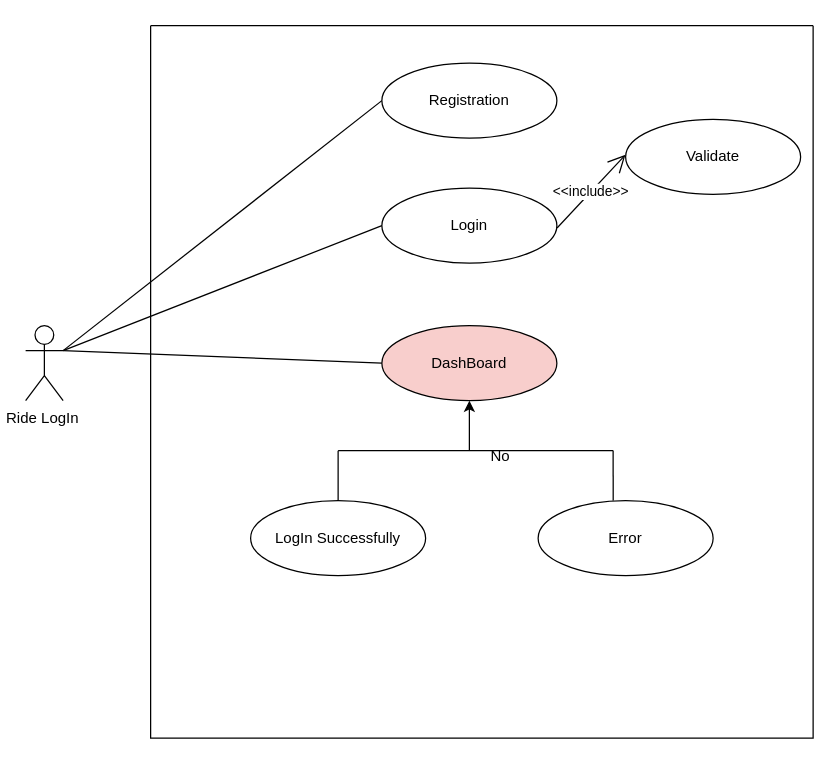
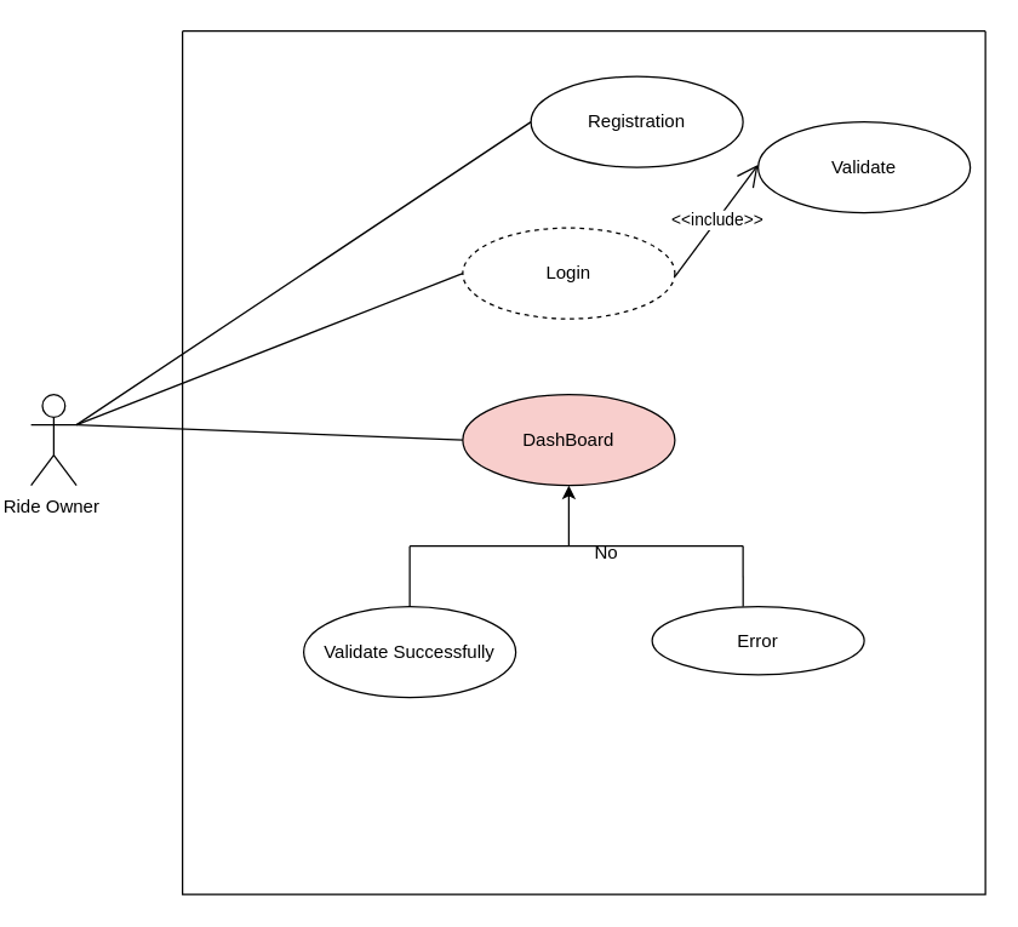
  <mxCell id="0" />
  <mxCell id="1" parent="0" />
  <mxCell id="2" value="" style="swimlane;startSize=0;" vertex="1" parent="1"><mxGeometry x="120" y="20" width="530" height="570" as="geometry" /></mxCell>
- <mxCell id="3" value="Login" style="ellipse;whiteSpace=wrap;html=1;" vertex="1" parent="2"><mxGeometry x="185" y="130" width="140" height="60" as="geometry" /></mxCell>
+ <mxCell id="3" value="Login" style="ellipse;whiteSpace=wrap;html=1;dashed=1;" vertex="1" parent="2"><mxGeometry x="185" y="130" width="140" height="60" as="geometry" /></mxCell>
  <mxCell id="4" style="edgeStyle=orthogonalEdgeStyle;rounded=0;orthogonalLoop=1;jettySize=auto;html=1;exitX=0.5;exitY=1;exitDx=0;exitDy=0;" edge="1" parent="2" source="3" target="3"><mxGeometry relative="1" as="geometry" /></mxCell>
- <mxCell id="5" value="Validate" style="ellipse;whiteSpace=wrap;html=1;" vertex="1" parent="2"><mxGeometry x="380" y="75" width="140" height="60" as="geometry" /></mxCell>
- <mxCell id="6" value="LogIn Successfully" style="ellipse;whiteSpace=wrap;html=1;" vertex="1" parent="2"><mxGeometry x="80" y="380" width="140" height="60" as="geometry" /></mxCell>
+ <mxCell id="5" value="Validate" style="ellipse;whiteSpace=wrap;html=1;" vertex="1" parent="2"><mxGeometry x="380" y="60" width="140" height="60" as="geometry" /></mxCell>
+ <mxCell id="6" value="Validate Successfully" style="ellipse;whiteSpace=wrap;html=1;" vertex="1" parent="2"><mxGeometry x="80" y="380" width="140" height="60" as="geometry" /></mxCell>
  <mxCell id="7" value="DashBoard" style="ellipse;whiteSpace=wrap;html=1;fillColor=#f8cecc;" vertex="1" parent="2"><mxGeometry x="185" y="240" width="140" height="60" as="geometry" /></mxCell>
- <mxCell id="8" value="Error" style="ellipse;whiteSpace=wrap;html=1;" vertex="1" parent="2"><mxGeometry x="310" y="380" width="140" height="60" as="geometry" /></mxCell>
+ <mxCell id="8" value="Error" style="ellipse;whiteSpace=wrap;html=1;" vertex="1" parent="2"><mxGeometry x="310" y="380" width="140" height="45" as="geometry" /></mxCell>
  <mxCell id="9" value="" style="endArrow=none;html=1;rounded=0;" edge="1" parent="2"><mxGeometry width="50" height="50" relative="1" as="geometry"><mxPoint x="150" y="340" as="sourcePoint" /><mxPoint x="370" y="340" as="targetPoint" /></mxGeometry></mxCell>
  <mxCell id="10" value="" style="endArrow=classic;html=1;rounded=0;" edge="1" parent="2"><mxGeometry width="50" height="50" relative="1" as="geometry"><mxPoint x="255" y="340" as="sourcePoint" /><mxPoint x="255" y="300" as="targetPoint" /></mxGeometry></mxCell>
  <mxCell id="11" value="" style="endArrow=none;html=1;rounded=0;exitX=0.429;exitY=0;exitDx=0;exitDy=0;exitPerimeter=0;" edge="1" parent="2" source="8"><mxGeometry width="50" height="50" relative="1" as="geometry"><mxPoint x="320" y="330" as="sourcePoint" /><mxPoint x="370" y="340" as="targetPoint" /></mxGeometry></mxCell>
  <mxCell id="12" value="No" style="text;html=1;align=center;verticalAlign=middle;whiteSpace=wrap;rounded=0;" vertex="1" parent="2"><mxGeometry x="250" y="330" width="60" height="30" as="geometry" /></mxCell>
  <mxCell id="13" value="&amp;lt;&amp;lt;include&amp;gt;&amp;gt;" style="endArrow=open;endSize=12;dashed=0;html=1;rounded=0;exitX=1.001;exitY=0.532;exitDx=0;exitDy=0;exitPerimeter=0;entryX=-0.001;entryY=0.473;entryDx=0;entryDy=0;entryPerimeter=0;" edge="1" parent="2" source="3" target="5"><mxGeometry width="160" relative="1" as="geometry"><mxPoint x="360" y="100" as="sourcePoint" /><mxPoint x="520" y="100" as="targetPoint" /></mxGeometry></mxCell>
- <mxCell id="14" value="Registration" style="ellipse;whiteSpace=wrap;html=1;" vertex="1" parent="2"><mxGeometry x="185" y="30" width="140" height="60" as="geometry" /></mxCell>
+ <mxCell id="14" value="Registration" style="ellipse;whiteSpace=wrap;html=1;" vertex="1" parent="2"><mxGeometry x="230" y="30" width="140" height="60" as="geometry" /></mxCell>
  <mxCell id="15" value="" style="endArrow=none;html=1;rounded=0;entryX=0;entryY=0.5;entryDx=0;entryDy=0;" edge="1" parent="2" target="14"><mxGeometry width="50" height="50" relative="1" as="geometry"><mxPoint x="-70" y="260" as="sourcePoint" /><mxPoint x="195" y="60" as="targetPoint" /></mxGeometry></mxCell>
- <mxCell id="16" value="Ride LogIn&amp;nbsp;" style="shape=umlActor;verticalLabelPosition=bottom;verticalAlign=top;html=1;outlineConnect=0;" vertex="1" parent="1"><mxGeometry x="20" y="260" width="30" height="60" as="geometry" /></mxCell>
+ <mxCell id="16" value="Ride Owner&amp;nbsp;" style="shape=umlActor;verticalLabelPosition=bottom;verticalAlign=top;html=1;outlineConnect=0;" vertex="1" parent="1"><mxGeometry x="20" y="260" width="30" height="60" as="geometry" /></mxCell>
  <mxCell id="17" value="" style="endArrow=none;html=1;rounded=0;entryX=0;entryY=0.5;entryDx=0;entryDy=0;" edge="1" parent="1" target="3"><mxGeometry width="50" height="50" relative="1" as="geometry"><mxPoint x="50" y="280" as="sourcePoint" /><mxPoint x="100" y="230" as="targetPoint" /></mxGeometry></mxCell>
  <mxCell id="18" value="" style="endArrow=none;html=1;rounded=0;entryX=0;entryY=0.5;entryDx=0;entryDy=0;" edge="1" parent="1" target="7"><mxGeometry width="50" height="50" relative="1" as="geometry"><mxPoint x="50" y="280" as="sourcePoint" /><mxPoint x="315" y="170" as="targetPoint" /></mxGeometry></mxCell>
  <mxCell id="19" value="" style="endArrow=none;html=1;rounded=0;exitX=0.5;exitY=0;exitDx=0;exitDy=0;" edge="1" parent="1" source="6"><mxGeometry width="50" height="50" relative="1" as="geometry"><mxPoint x="270" y="410" as="sourcePoint" /><mxPoint x="270" y="400" as="targetPoint" /><Array as="points"><mxPoint x="270" y="360" /></Array></mxGeometry></mxCell>
